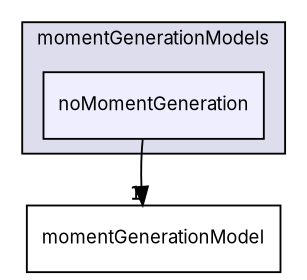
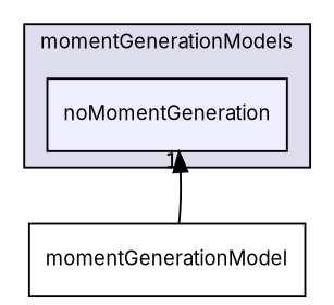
  digraph {
    compound=true
    fontname=Inter
    node [fontname=Inter fontsize=10 shape=box]
    n1 [fillcolor="#eeeeff" label=noMomentGeneration pencolor=black style=filled]
    n2 [label=momentGenerationModel]
    subgraph cluster_1 {
      bgcolor="#ddddee"
      fontsize=10
      label=momentGenerationModels
      pencolor=black
      n1
    }
-   n1 -> n2 [headlabel=1 labeldistance=1.5 labelfontname=Helvetica labelfontsize=10 fontname=Inter]
+   n2 -> n1 [headlabel=1 labeldistance=1.5 labelfontname=Helvetica labelfontsize=10 fontname=Inter]
  }
